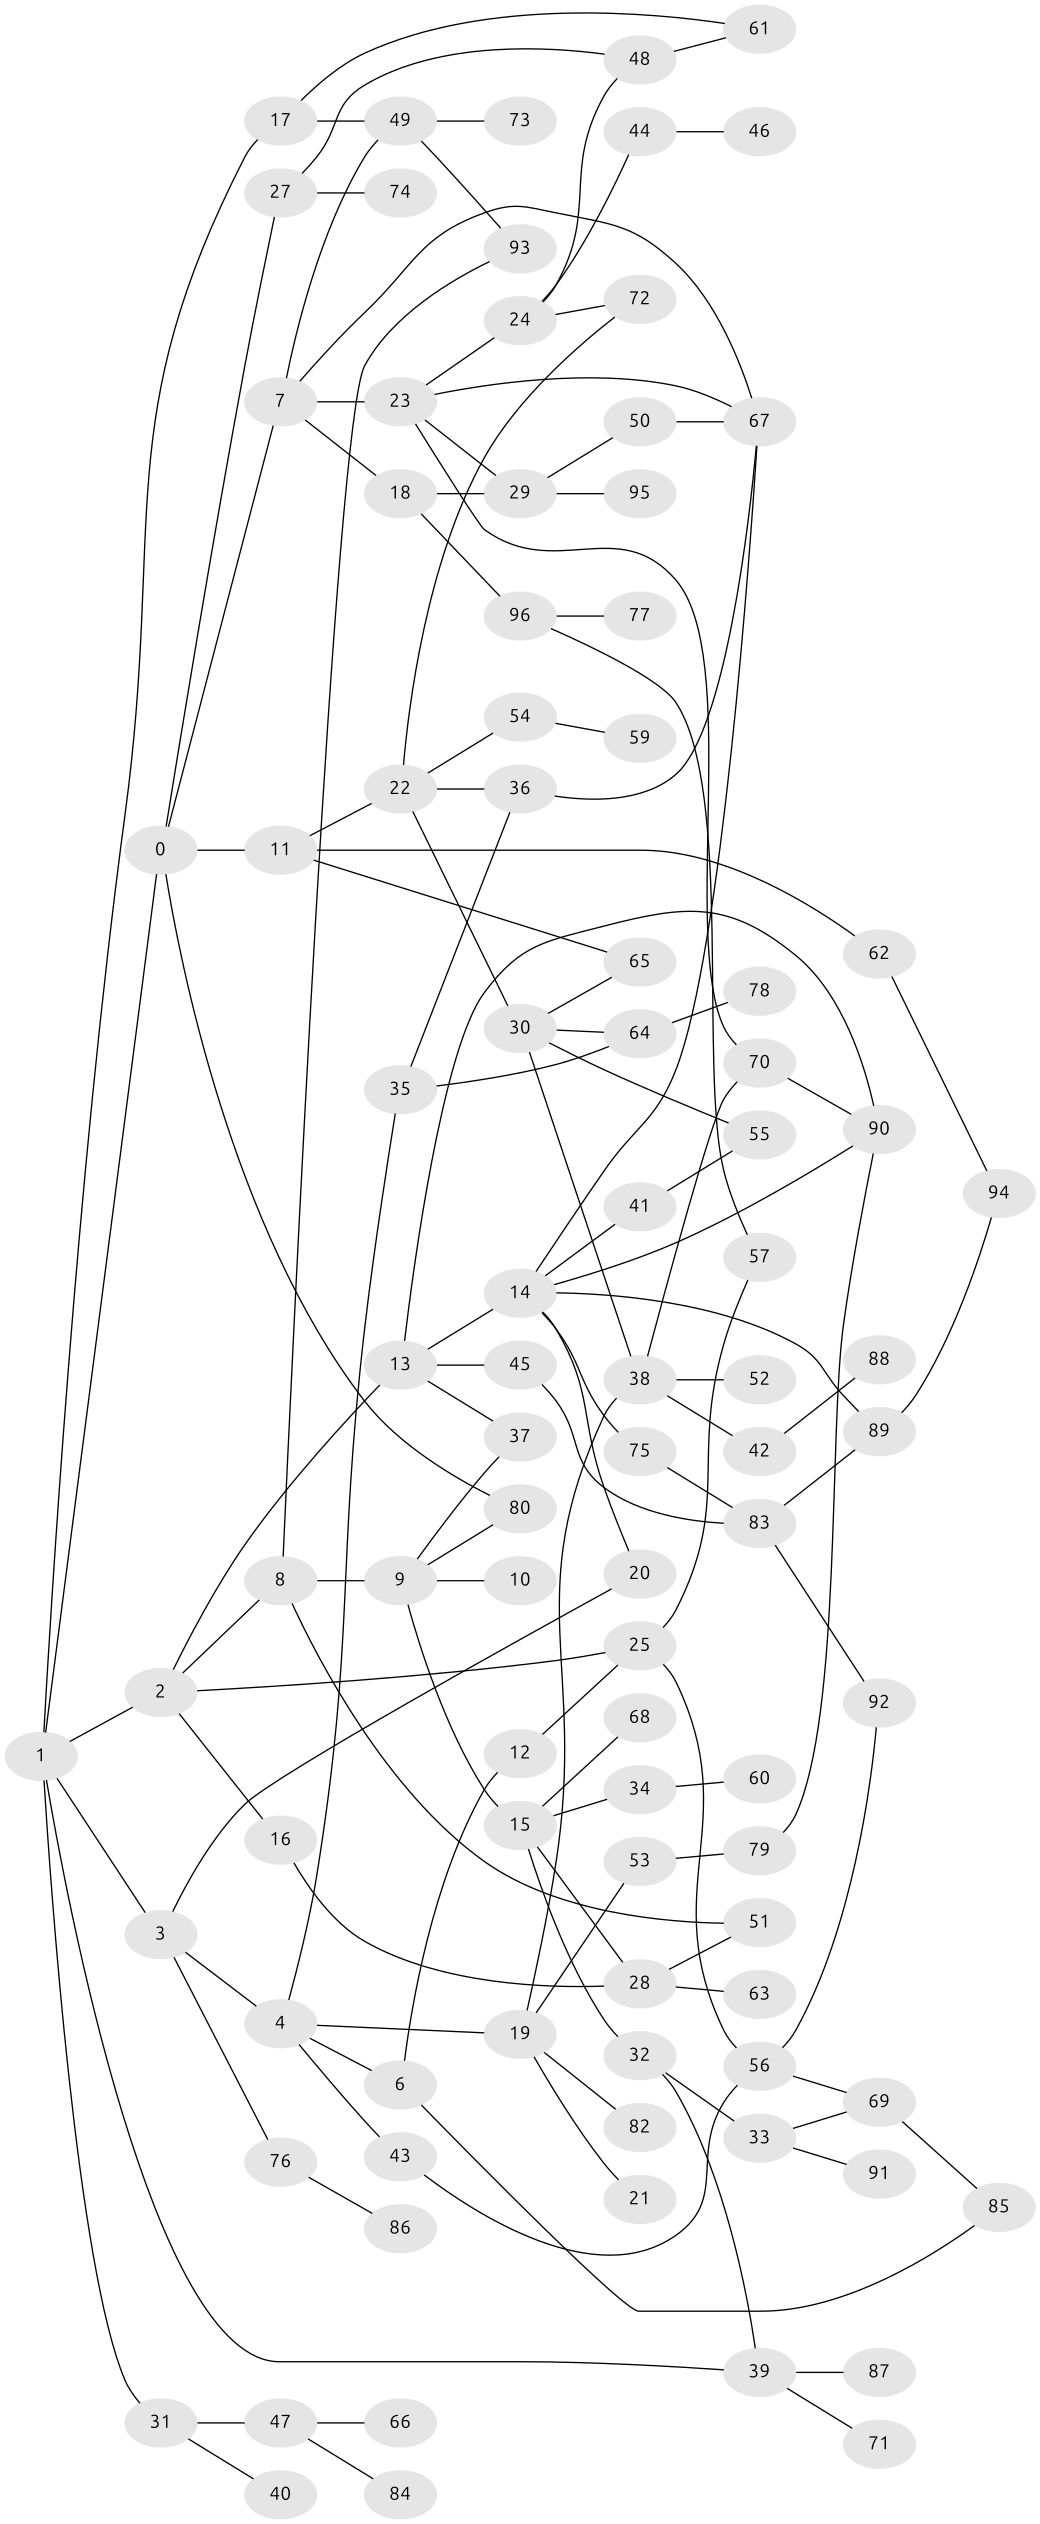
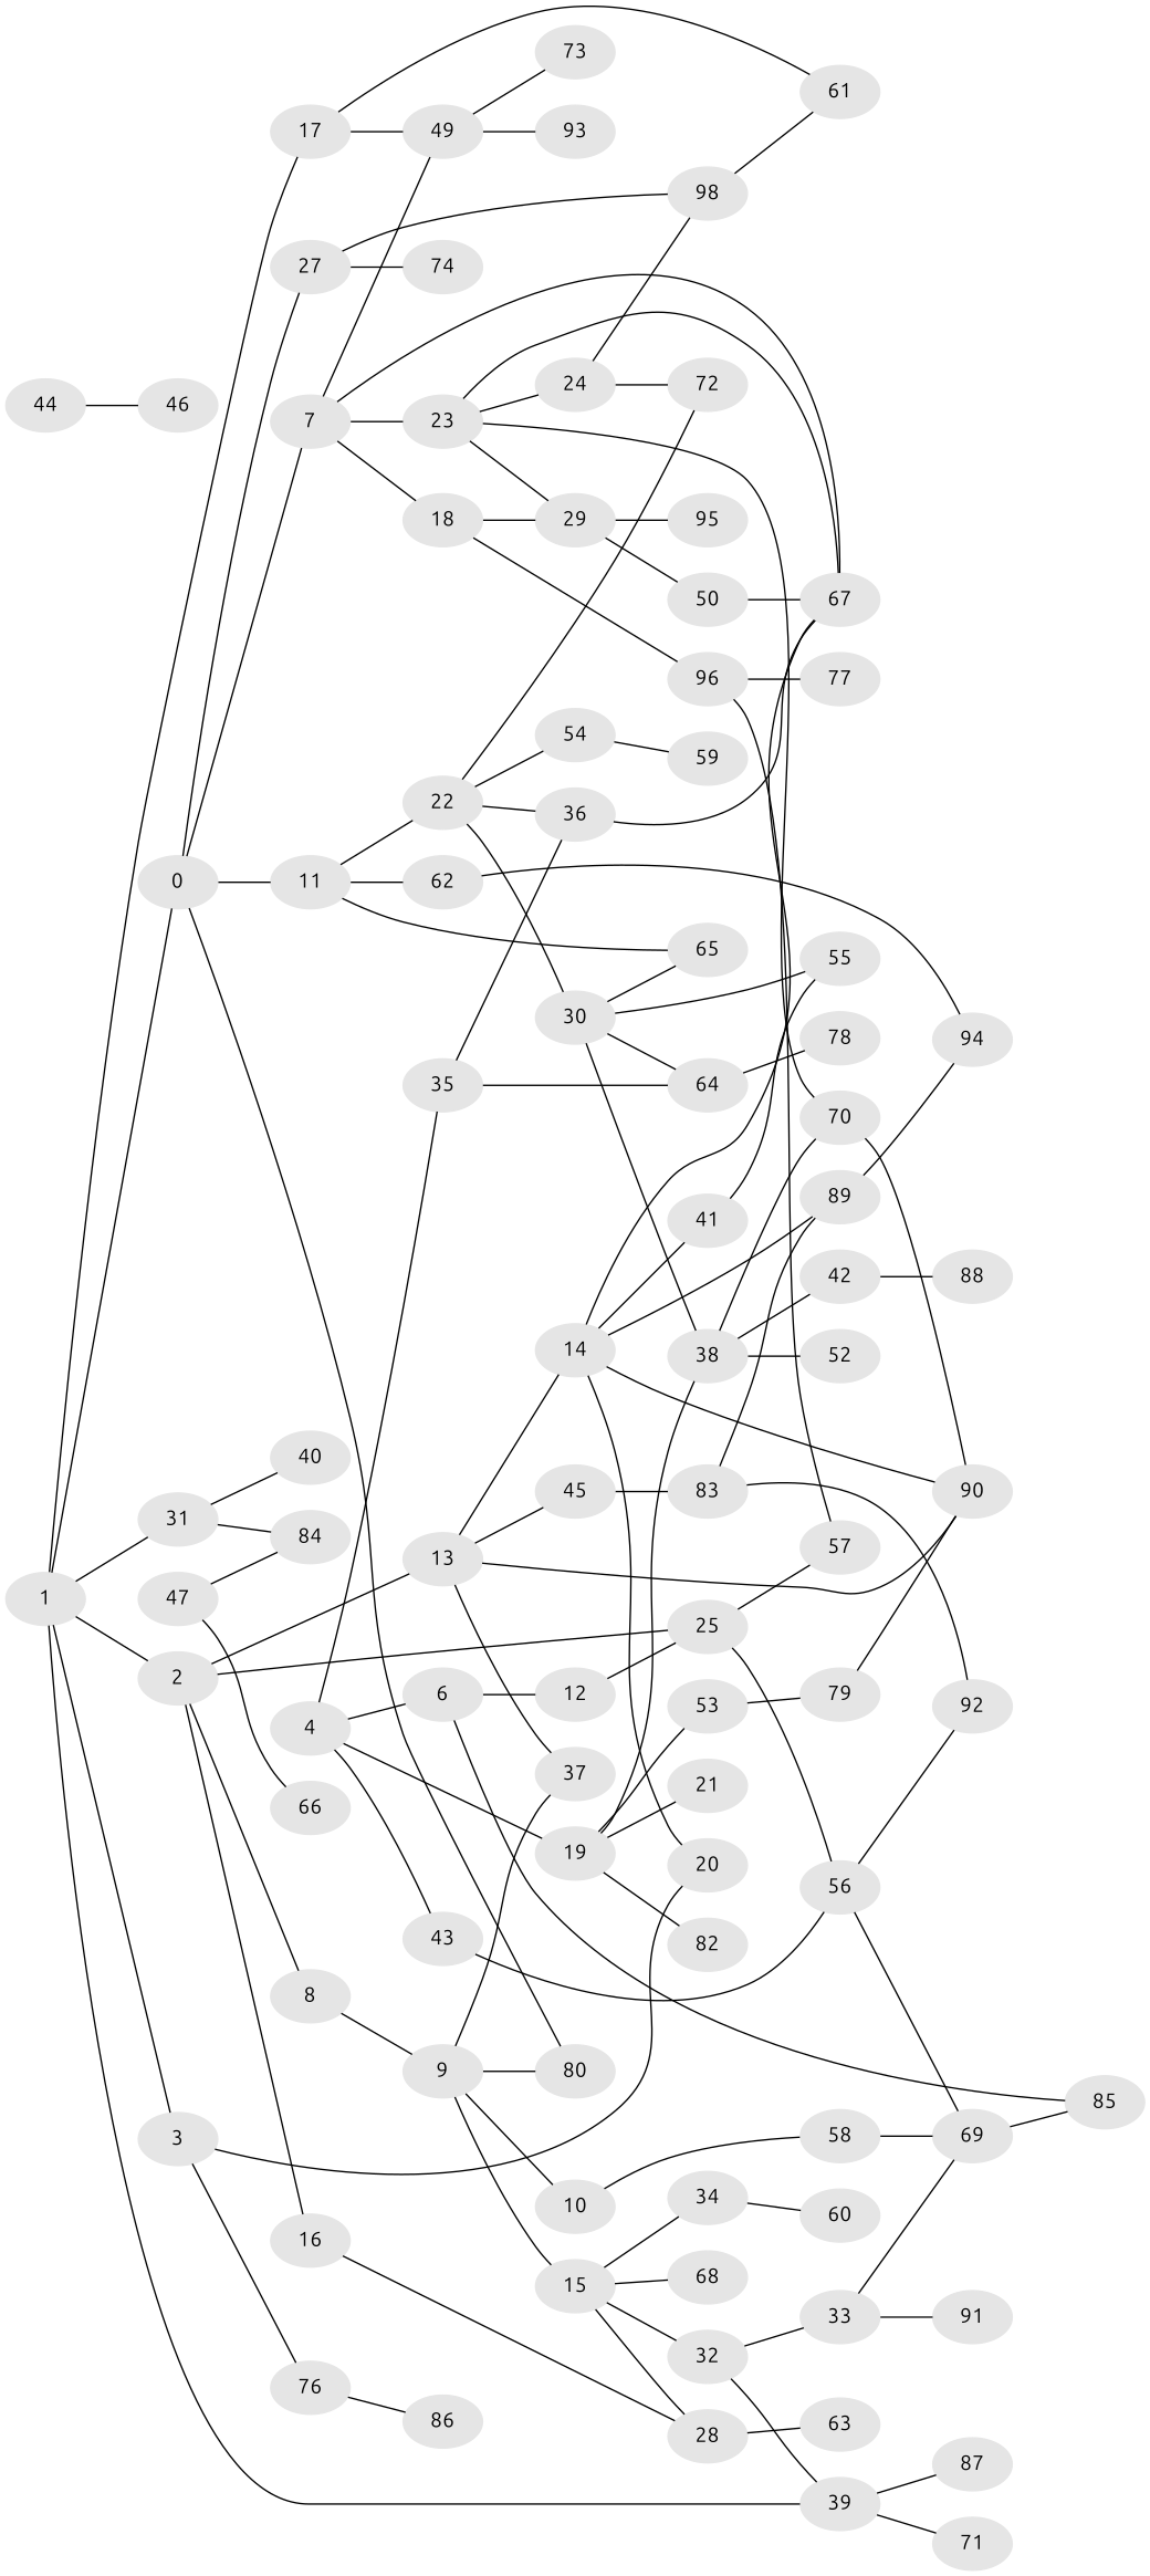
  graph {
    fontname=Ubuntu
    rankdir=LR
    node [color=gray90 fontname=Ubuntu style=filled]
    edge [fontname=Ubuntu]
    1
    2
    3
    n4 [label=0]
    17
    31
    39
    8
    13
    16
    25
    4
    20
    76
    7
    11
    27
    80
    49
    61
    40
    47
    71
    87
    9
-   51
    93
    37
    14
    45
    90
    28
    56
    57
    6
    19
    35
    43
    86
    12
    85
    21
    38
    53
    82
    36
    64
    18
    23
    67
    22
    62
    65
-   48
+   48 [label=98]
    74
    n56 [label=96]
    29
    24
    70
    73
    10
    15
+   58
    32
    34
    68
    69
    30
    54
    72
    94
    41
-   75
    89
    83
    55
    63
    33
    60
    77
    50
    42
    52
    79
    59
    44
    95
    46
    92
    78
    66
    84
    91
    88
    1 -- 2
    1 -- 3
    1 -- n4
    1 -- 17
    1 -- 31
    1 -- 39
    2 -- 8
    2 -- 13
    2 -- 16
    2 -- 25
-   3 -- 4
    3 -- 20
    3 -- 76
    n4 -- 7
    n4 -- 11
    n4 -- 27
    n4 -- 80
    17 -- 49
    17 -- 61
    31 -- 40
-   31 -- 47
+   31 -- 84
    39 -- 71
    39 -- 87
    8 -- 9
-   8 -- 51
-   8 -- 93
    13 -- 37
    13 -- 14
    13 -- 45
    13 -- 90
    16 -- 28
    25 -- 56
    25 -- 57
    4 -- 6
    4 -- 19
    4 -- 35
    4 -- 43
    76 -- 86
    7 -- 49
    7 -- 18
    7 -- 23
    7 -- 67
    11 -- 22
    11 -- 62
    11 -- 65
    27 -- 48
    27 -- 74
    49 -- 93
    49 -- 73
    47 -- 66
    47 -- 84
    9 -- 80
    9 -- 37
    9 -- 10
    9 -- 15
    14 -- 20
    14 -- 90
    14 -- 67
    14 -- 41
-   14 -- 75
    14 -- 89
    45 -- 83
-   28 -- 51
    28 -- 63
    56 -- 69
    56 -- 92
    6 -- 12
    6 -- 85
    19 -- 21
    19 -- 38
    19 -- 53
    19 -- 82
    35 -- 36
    35 -- 64
    43 -- 56
    12 -- 25
    38 -- 70
    38 -- 42
    38 -- 52
    53 -- 79
    36 -- 67
    64 -- 78
    18 -- n56
    18 -- 29
    23 -- 67
    23 -- 29
    23 -- 24
    23 -- 70
    22 -- 36
    22 -- 30
    22 -- 54
    22 -- 72
    62 -- 94
    48 -- 61
    n56 -- 57
    n56 -- 77
    29 -- 50
    29 -- 95
    24 -- 48
    24 -- 72
-   24 -- 44
    70 -- 90
+   10 -- 58
    15 -- 28
    15 -- 32
    15 -- 34
    15 -- 68
+   58 -- 69
    32 -- 39
    32 -- 33
    34 -- 60
    69 -- 85
    30 -- 38
    30 -- 64
    30 -- 65
    30 -- 55
    54 -- 59
    41 -- 55
-   75 -- 83
    89 -- 94
    83 -- 89
    83 -- 92
    33 -- 69
    33 -- 91
    50 -- 67
    42 -- 88
    79 -- 90
    44 -- 46
  }
